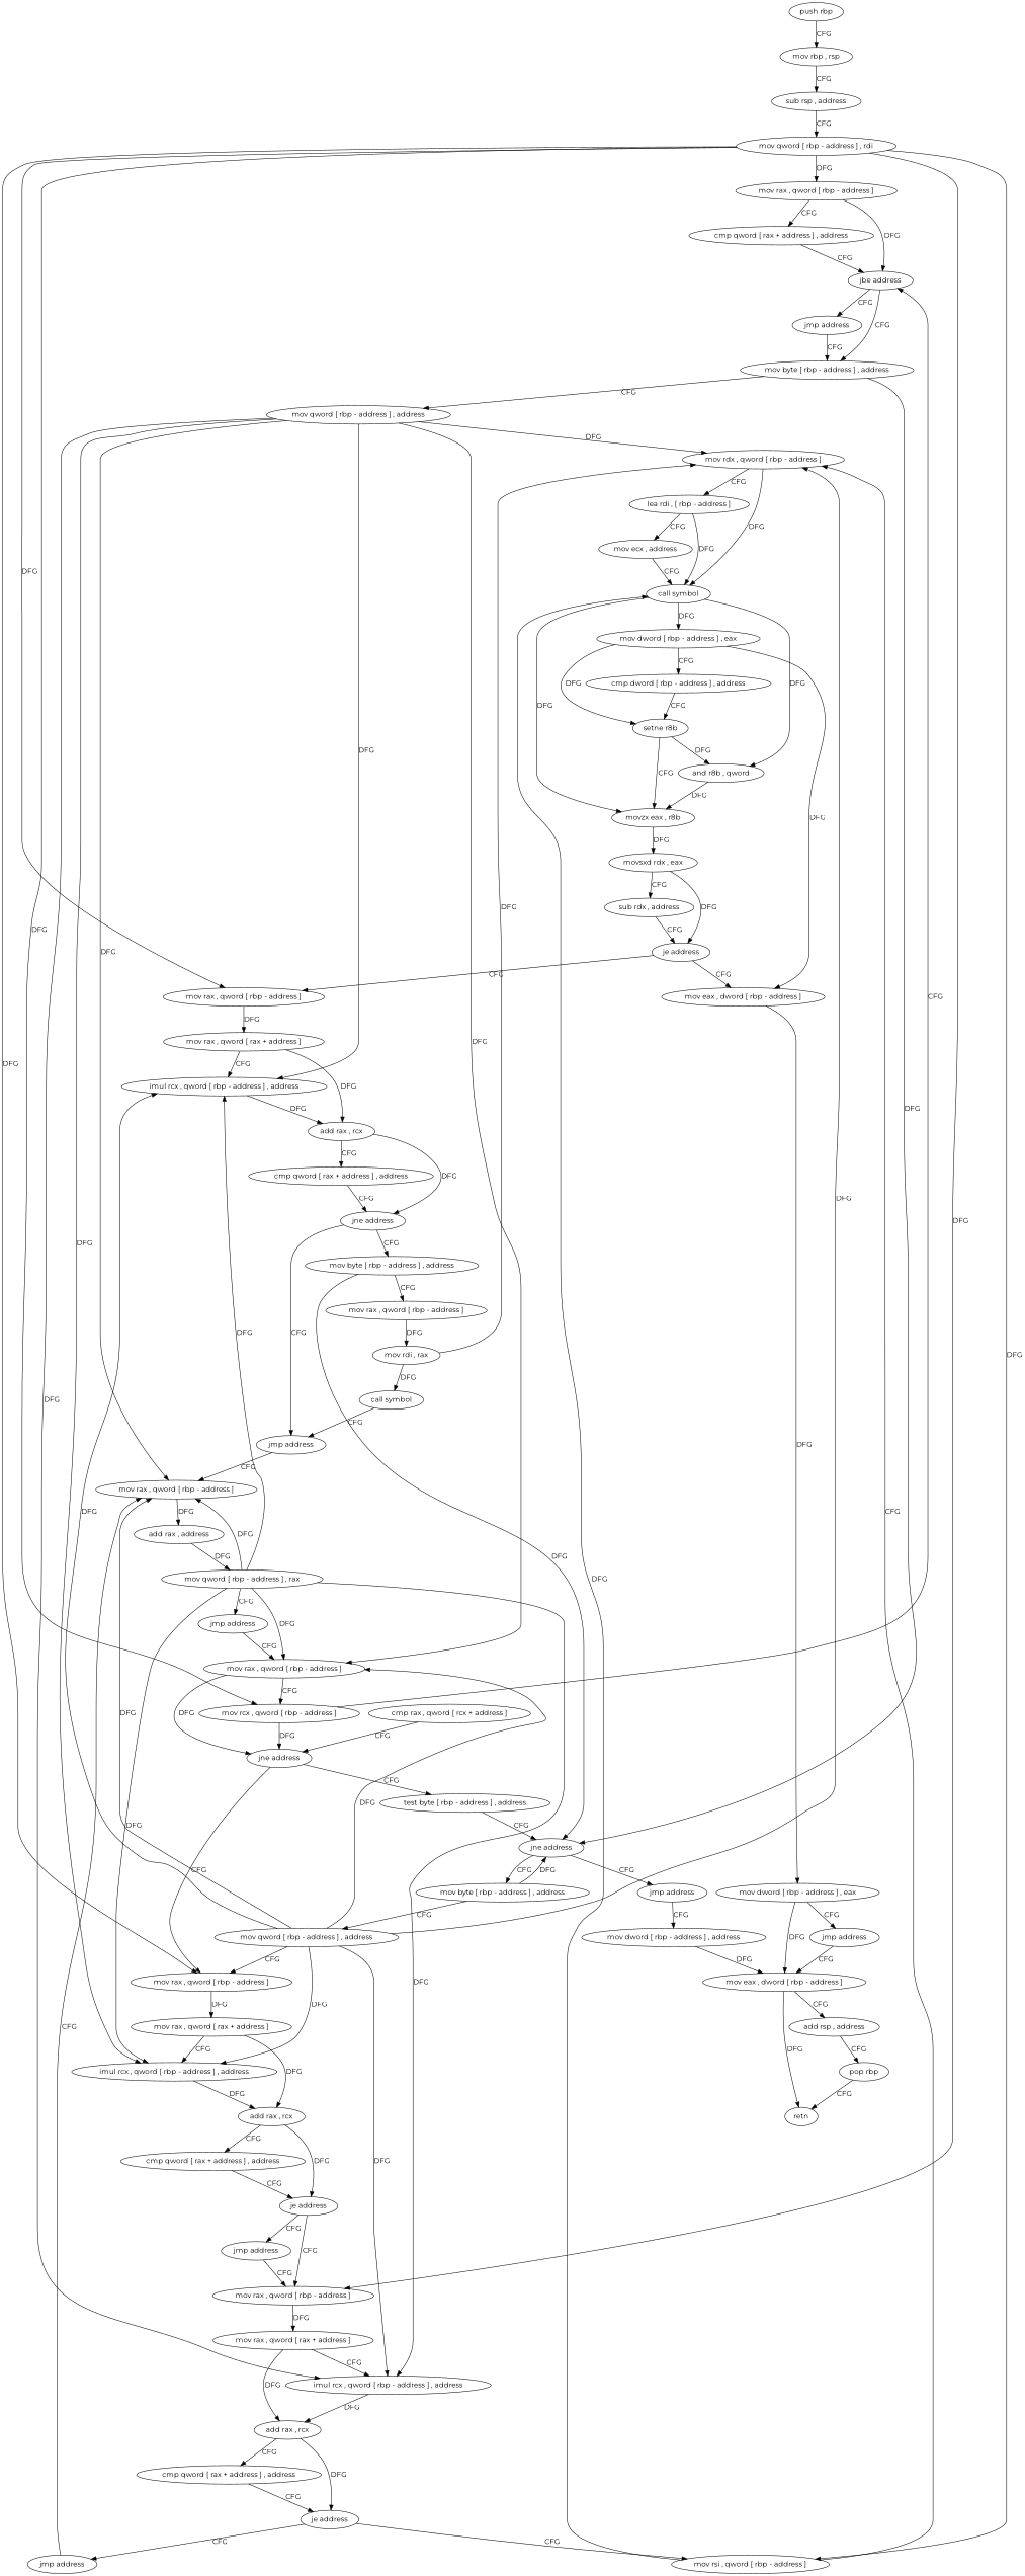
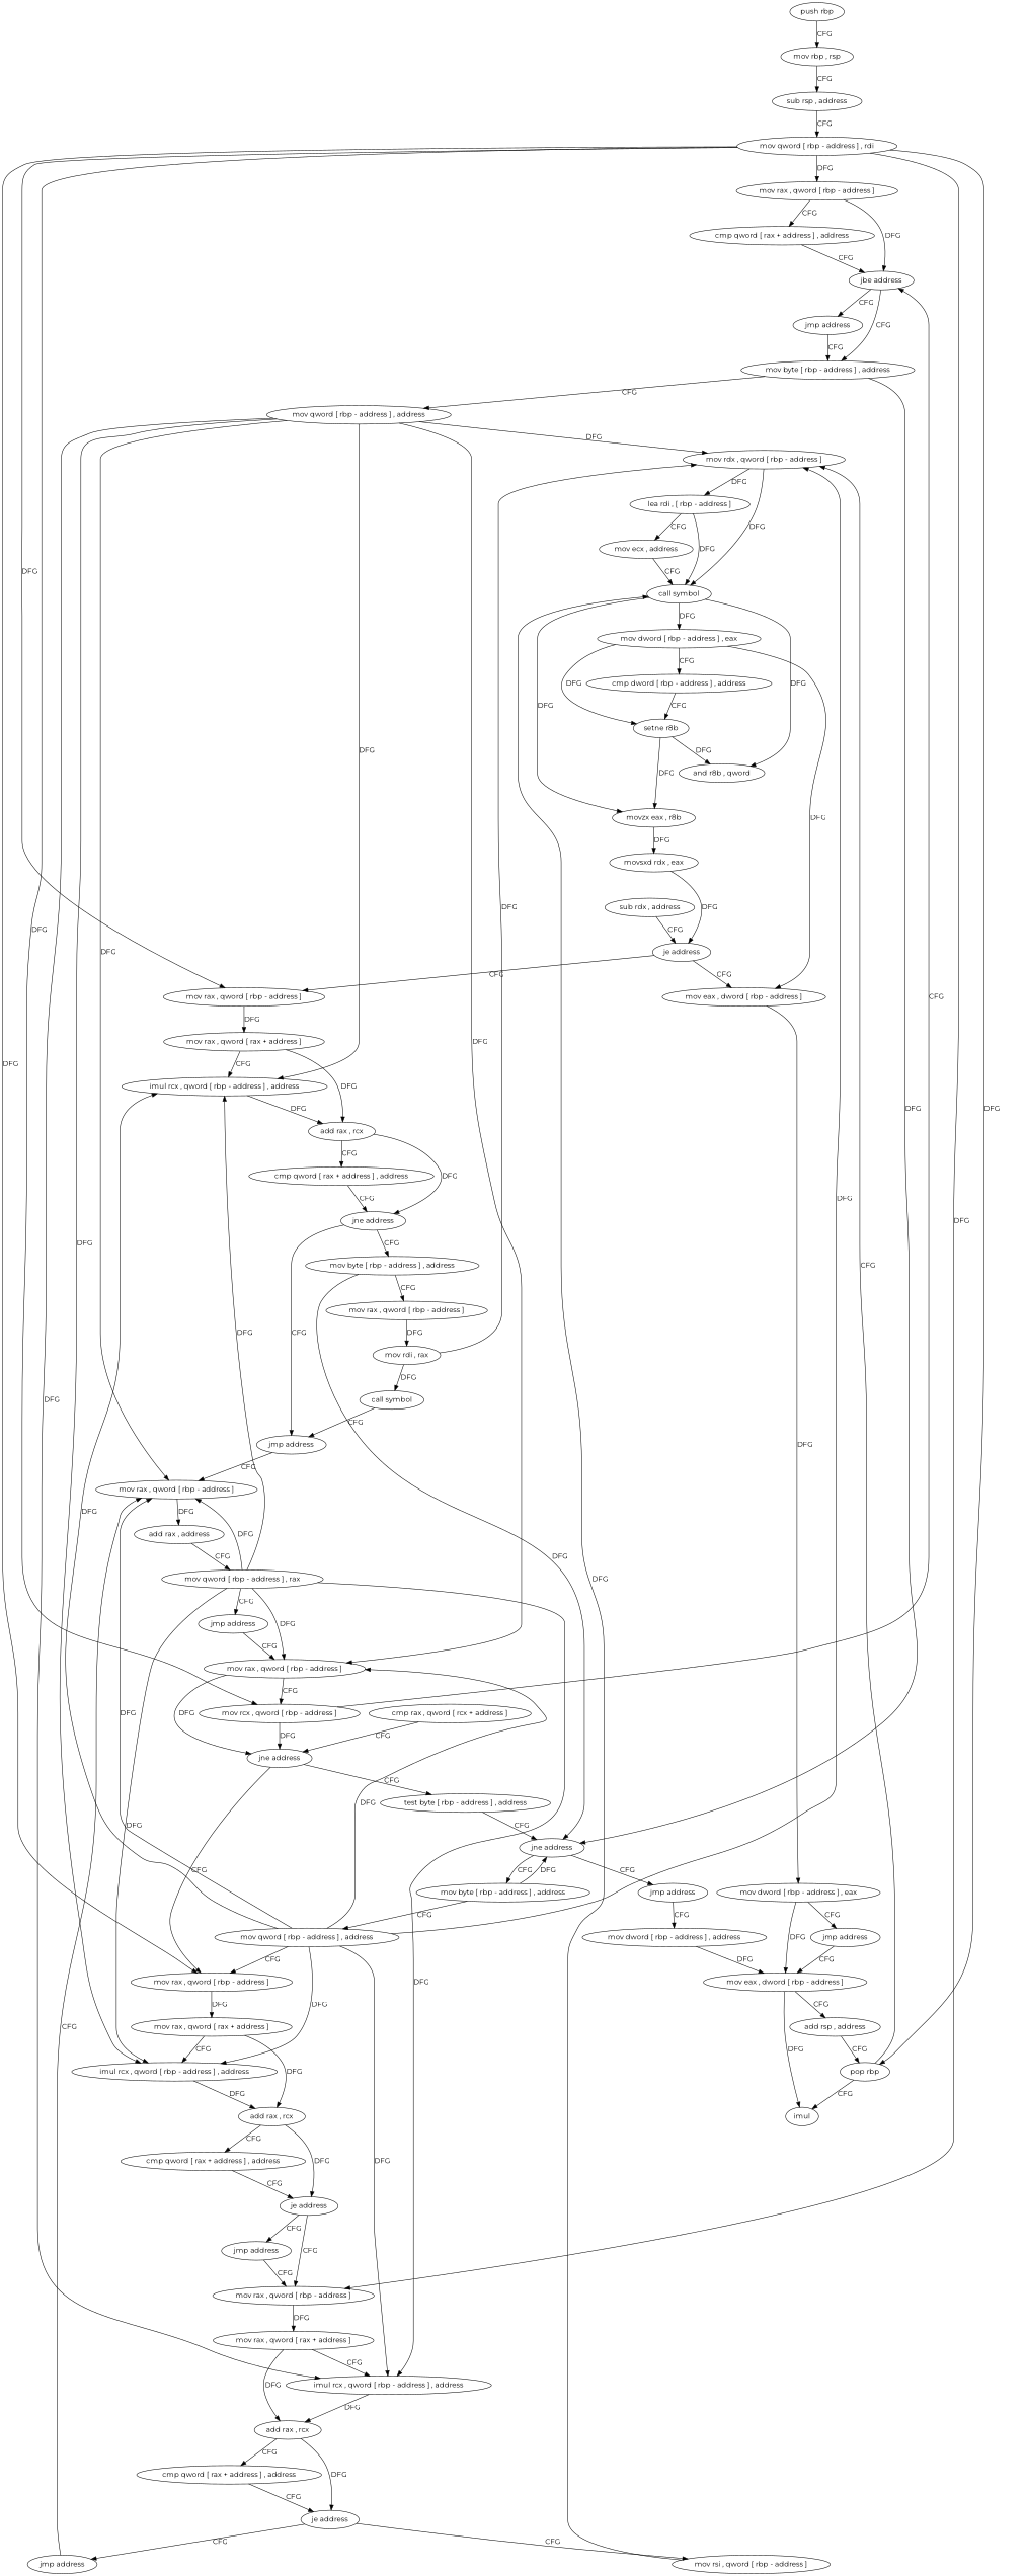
  digraph {
    fontname=Montserrat
    node [fontname=Montserrat]
    edge [fontname=Montserrat]
    n1 [label="push rbp"]
    n2 [label="mov rbp , rsp"]
    n3 [label="sub rsp , address"]
    n4 [label="mov qword [ rbp - address ] , rdi"]
    n5 [label="mov rax , qword [ rbp - address ]"]
    n6 [label="mov rax , qword [ rbp - address ]"]
    n7 [label="mov rax , qword [ rbp - address ]"]
    n8 [label="mov rsi , qword [ rbp - address ]"]
    n9 [label="mov rax , qword [ rbp - address ]"]
    n10 [label="mov rcx , qword [ rbp - address ]"]
    n11 [label="cmp qword [ rax + address ] , address"]
    n12 [label="jbe address"]
    n13 [label="mov rax , qword [ rax + address ]"]
    n14 [label="mov rax , qword [ rax + address ]"]
    n15 [label="mov rdx , qword [ rbp - address ]"]
    n16 [label="call symbol"]
    n17 [label="mov rax , qword [ rax + address ]"]
    n18 [label="jne address"]
    n19 [label="mov byte [ rbp - address ] , address"]
    n20 [label="jmp address"]
    n21 [label="mov qword [ rbp - address ] , address"]
    n22 [label="jne address"]
    n23 [label="mov rax , qword [ rbp - address ]"]
    n24 [label="imul rcx , qword [ rbp - address ] , address"]
    n25 [label="imul rcx , qword [ rbp - address ] , address"]
    n26 [label="mov rax , qword [ rbp - address ]"]
    n27 [label="imul rcx , qword [ rbp - address ] , address"]
    n28 [label="mov byte [ rbp - address ] , address"]
    n29 [label="jmp address"]
    n30 [label="add rax , rcx"]
    n31 [label="add rax , rcx"]
    n32 [label="lea rdi , [ rbp - address ]"]
    n33 [label="add rax , address"]
    n34 [label="add rax , rcx"]
    n35 [label="test byte [ rbp - address ] , address"]
    n36 [label="cmp qword [ rax + address ] , address"]
    n37 [label="je address"]
    n38 [label="jmp address"]
    n39 [label="mov qword [ rbp - address ] , address"]
    n40 [label="mov dword [ rbp - address ] , address"]
    n41 [label="mov eax , dword [ rbp - address ]"]
    n42 [label="cmp qword [ rax + address ] , address"]
    n43 [label="je address"]
    n44 [label="jmp address"]
    n45 [label="mov dword [ rbp - address ] , eax"]
    n46 [label="and r8b , qword"]
    n47 [label="movzx eax , r8b"]
    n48 [label="add rsp , address"]
-   n49 [label=retn]
+   n49 [label=imul]
    n50 [label="mov ecx , address"]
    n51 [label="cmp dword [ rbp - address ] , address"]
    n52 [label="setne r8b"]
    n53 [label="mov eax , dword [ rbp - address ]"]
    n54 [label="movsxd rdx , eax"]
    n55 [label="mov dword [ rbp - address ] , eax"]
    n56 [label="sub rdx , address"]
    n57 [label="je address"]
    n58 [label="jmp address"]
    n59 [label="mov qword [ rbp - address ] , rax"]
    n60 [label="pop rbp"]
    n61 [label="cmp qword [ rax + address ] , address"]
    n62 [label="jne address"]
    n63 [label="jmp address"]
    n64 [label="mov byte [ rbp - address ] , address"]
    n65 [label="mov rax , qword [ rbp - address ]"]
    n66 [label="mov rdi , rax"]
    n67 [label="jmp address"]
    n68 [label="call symbol"]
    n69 [label="cmp rax , qword [ rcx + address ]"]
    n1 -> n2 [label=CFG]
    n2 -> n3 [label=CFG]
    n3 -> n4 [label=CFG]
    n4 -> n5 [label=DFG]
    n4 -> n6 [label=DFG]
    n4 -> n7 [label=DFG]
-   n4 -> n8 [label=DFG]
+   n4 -> n60 [label=DFG]
    n4 -> n9 [label=DFG]
    n4 -> n10 [label=DFG]
    n5 -> n11 [label=CFG]
    n5 -> n12 [label=DFG]
    n6 -> n13 [label=DFG]
    n7 -> n14 [label=DFG]
-   n8 -> n15 [label=CFG]
+   n60 -> n15 [label=CFG]
    n8 -> n16 [label=DFG]
    n9 -> n17 [label=DFG]
    n10 -> n12 [label=CFG]
    n10 -> n18 [label=DFG]
    n11 -> n12 [label=CFG]
    n12 -> n19 [label=CFG]
    n12 -> n20 [label=CFG]
    n13 -> n24 [label=CFG]
    n13 -> n30 [label=DFG]
    n14 -> n25 [label=CFG]
    n14 -> n31 [label=DFG]
    n15 -> n16 [label=DFG]
-   n15 -> n32 [label=CFG]
+   n15 -> n32 [label=DFG]
    n16 -> n45 [label=DFG]
    n16 -> n46 [label=DFG]
    n16 -> n47 [label=DFG]
    n17 -> n27 [label=CFG]
    n17 -> n34 [label=DFG]
    n18 -> n6 [label=CFG]
    n18 -> n35 [label=CFG]
    n19 -> n21 [label=CFG]
    n19 -> n22 [label=DFG]
    n20 -> n19 [label=CFG]
    n21 -> n15 [label=DFG]
    n21 -> n23 [label=DFG]
    n21 -> n24 [label=DFG]
    n21 -> n25 [label=DFG]
    n21 -> n26 [label=DFG]
    n21 -> n27 [label=DFG]
    n22 -> n28 [label=CFG]
    n22 -> n29 [label=CFG]
    n23 -> n10 [label=CFG]
    n23 -> n18 [label=DFG]
    n24 -> n30 [label=DFG]
    n25 -> n31 [label=DFG]
    n26 -> n33 [label=DFG]
    n27 -> n34 [label=DFG]
    n28 -> n22 [label=DFG]
    n28 -> n39 [label=CFG]
    n29 -> n40 [label=CFG]
    n30 -> n36 [label=CFG]
    n30 -> n37 [label=DFG]
    n31 -> n42 [label=CFG]
    n31 -> n43 [label=DFG]
    n32 -> n16 [label=DFG]
    n32 -> n50 [label=CFG]
-   n33 -> n59 [label=DFG]
+   n33 -> n59 [label=CFG]
    n34 -> n61 [label=CFG]
    n34 -> n62 [label=DFG]
    n35 -> n22 [label=CFG]
    n36 -> n37 [label=CFG]
    n37 -> n7 [label=CFG]
    n37 -> n38 [label=CFG]
    n38 -> n7 [label=CFG]
    n39 -> n6 [label=CFG]
    n39 -> n15 [label=DFG]
    n39 -> n23 [label=DFG]
    n39 -> n24 [label=DFG]
    n39 -> n25 [label=DFG]
    n39 -> n26 [label=DFG]
    n39 -> n27 [label=DFG]
    n40 -> n41 [label=DFG]
    n41 -> n48 [label=CFG]
    n41 -> n49 [label=DFG]
    n42 -> n43 [label=CFG]
    n43 -> n8 [label=CFG]
    n43 -> n44 [label=CFG]
    n44 -> n26 [label=CFG]
    n45 -> n51 [label=CFG]
    n45 -> n52 [label=DFG]
    n45 -> n53 [label=DFG]
-   n46 -> n47 [label=DFG]
    n47 -> n54 [label=DFG]
    n48 -> n60 [label=CFG]
    n50 -> n16 [label=CFG]
    n51 -> n52 [label=CFG]
    n52 -> n46 [label=DFG]
-   n52 -> n47 [label=CFG]
+   n52 -> n47 [label=DFG]
    n53 -> n55 [label=DFG]
-   n54 -> n56 [label=CFG]
    n54 -> n57 [label=DFG]
    n55 -> n41 [label=DFG]
    n55 -> n58 [label=CFG]
    n56 -> n57 [label=CFG]
    n57 -> n9 [label=CFG]
    n57 -> n53 [label=CFG]
    n58 -> n41 [label=CFG]
    n59 -> n23 [label=DFG]
    n59 -> n24 [label=DFG]
    n59 -> n25 [label=DFG]
    n59 -> n26 [label=DFG]
    n59 -> n27 [label=DFG]
    n59 -> n67 [label=CFG]
    n60 -> n49 [label=CFG]
    n61 -> n62 [label=CFG]
    n62 -> n63 [label=CFG]
    n62 -> n64 [label=CFG]
    n63 -> n26 [label=CFG]
    n64 -> n22 [label=DFG]
    n64 -> n65 [label=CFG]
    n65 -> n66 [label=DFG]
    n66 -> n15 [label=DFG]
    n66 -> n68 [label=DFG]
    n67 -> n23 [label=CFG]
    n68 -> n63 [label=CFG]
    n69 -> n18 [label=CFG]
  }
